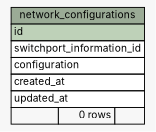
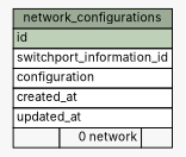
  digraph {
    bgcolor="#f7f7f7"
    fontname=Inter
    fontsize=11
    nodesep=0.18
    rankdir=RL
    ranksep=0.46
-   n1 [fontname=Inter fontsize=11 label=<     <TABLE BORDER="0" CELLBORDER="1" CELLSPACING="0" BGCOLOR="#ffffff">       <TR><TD COLSPAN="3" BGCOLOR="#9bab96" ALIGN="CENTER">network_configurations</TD></TR>       <TR><TD PORT="id" COLSPAN="3" BGCOLOR="#bed1b8" ALIGN="LEFT">id</TD></TR>       <TR><TD PORT="switchport_information_id" COLSPAN="3" ALIGN="LEFT">switchport_information_id</TD></TR>       <TR><TD PORT="configuration" COLSPAN="3" ALIGN="LEFT">configuration</TD></TR>       <TR><TD PORT="created_at" COLSPAN="3" ALIGN="LEFT">created_at</TD></TR>       <TR><TD PORT="updated_at" COLSPAN="3" ALIGN="LEFT">updated_at</TD></TR>       <TR><TD ALIGN="LEFT" BGCOLOR="#f7f7f7">  </TD><TD ALIGN="RIGHT" BGCOLOR="#f7f7f7">0 rows</TD><TD ALIGN="RIGHT" BGCOLOR="#f7f7f7">  </TD></TR>     </TABLE>> shape=plaintext]
+   n1 [fontname=Inter fontsize=11 label=<     <TABLE BORDER="0" CELLBORDER="1" CELLSPACING="0" BGCOLOR="#ffffff">       <TR><TD COLSPAN="3" BGCOLOR="#9bab96" ALIGN="CENTER">network_configurations</TD></TR>       <TR><TD PORT="id" COLSPAN="3" BGCOLOR="#bed1b8" ALIGN="LEFT">id</TD></TR>       <TR><TD PORT="switchport_information_id" COLSPAN="3" ALIGN="LEFT">switchport_information_id</TD></TR>       <TR><TD PORT="configuration" COLSPAN="3" ALIGN="LEFT">configuration</TD></TR>       <TR><TD PORT="created_at" COLSPAN="3" ALIGN="LEFT">created_at</TD></TR>       <TR><TD PORT="updated_at" COLSPAN="3" ALIGN="LEFT">updated_at</TD></TR>       <TR><TD ALIGN="LEFT" BGCOLOR="#f7f7f7">  </TD><TD ALIGN="RIGHT" BGCOLOR="#f7f7f7">0 network</TD><TD ALIGN="RIGHT" BGCOLOR="#f7f7f7">  </TD></TR>     </TABLE>> shape=plaintext]
  }
